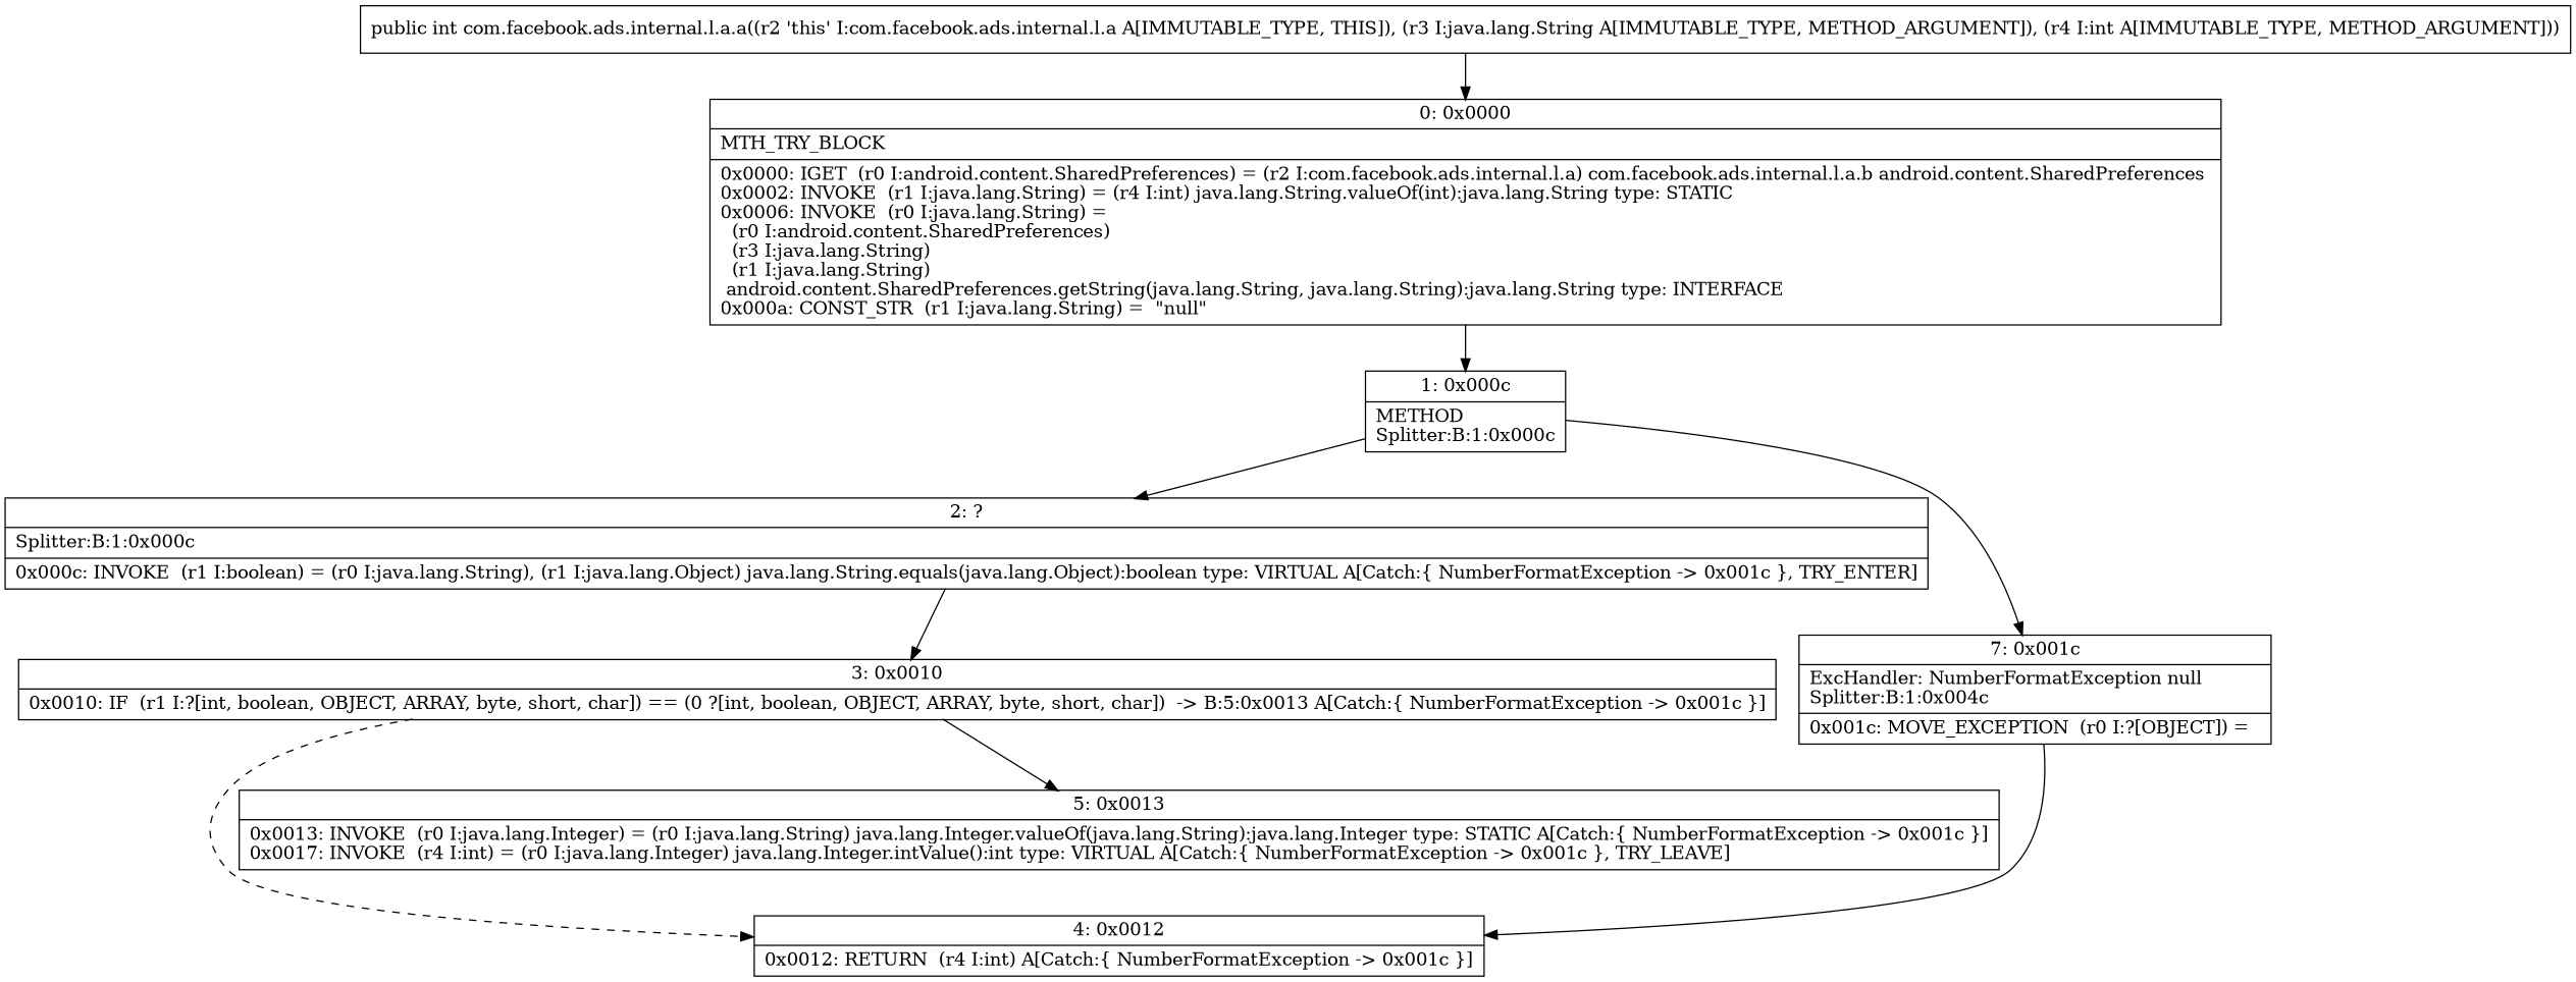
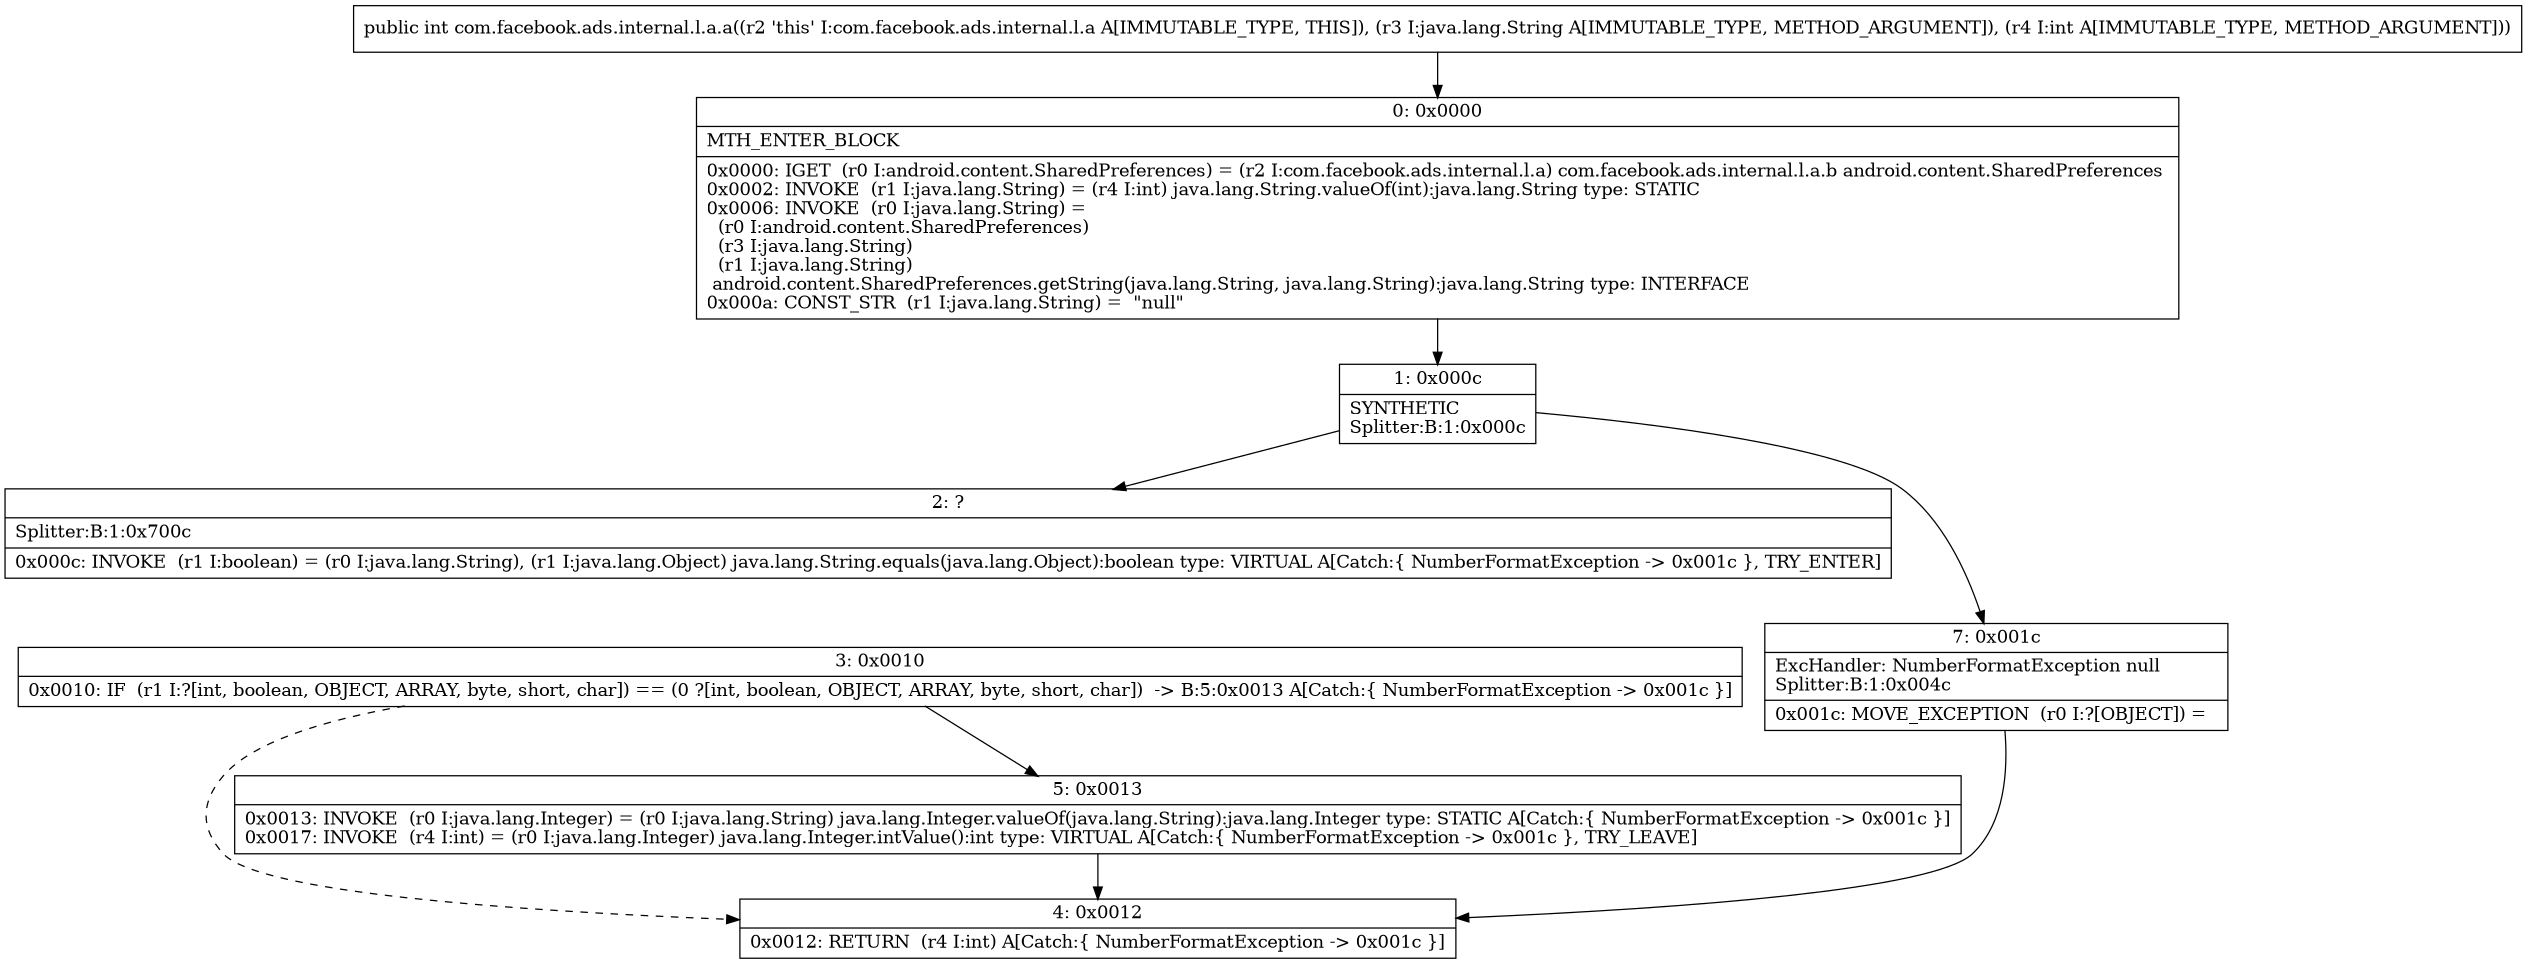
  digraph {
    node [shape=record]
-   n1 [label="{0\:\ 0x0000|MTH_TRY_BLOCK\l|0x0000: IGET  (r0 I:android.content.SharedPreferences) = (r2 I:com.facebook.ads.internal.l.a) com.facebook.ads.internal.l.a.b android.content.SharedPreferences \l0x0002: INVOKE  (r1 I:java.lang.String) = (r4 I:int) java.lang.String.valueOf(int):java.lang.String type: STATIC \l0x0006: INVOKE  (r0 I:java.lang.String) = \l  (r0 I:android.content.SharedPreferences)\l  (r3 I:java.lang.String)\l  (r1 I:java.lang.String)\l android.content.SharedPreferences.getString(java.lang.String, java.lang.String):java.lang.String type: INTERFACE \l0x000a: CONST_STR  (r1 I:java.lang.String) =  \"null\" \l}"]
-   n2 [label="{1\:\ 0x000c|METHOD\lSplitter:B:1:0x000c\l}"]
-   n3 [label="{2\:\ ?|Splitter:B:1:0x000c\l|0x000c: INVOKE  (r1 I:boolean) = (r0 I:java.lang.String), (r1 I:java.lang.Object) java.lang.String.equals(java.lang.Object):boolean type: VIRTUAL A[Catch:\{ NumberFormatException \-\> 0x001c \}, TRY_ENTER]\l}"]
+   n1 [label="{0\:\ 0x0000|MTH_ENTER_BLOCK\l|0x0000: IGET  (r0 I:android.content.SharedPreferences) = (r2 I:com.facebook.ads.internal.l.a) com.facebook.ads.internal.l.a.b android.content.SharedPreferences \l0x0002: INVOKE  (r1 I:java.lang.String) = (r4 I:int) java.lang.String.valueOf(int):java.lang.String type: STATIC \l0x0006: INVOKE  (r0 I:java.lang.String) = \l  (r0 I:android.content.SharedPreferences)\l  (r3 I:java.lang.String)\l  (r1 I:java.lang.String)\l android.content.SharedPreferences.getString(java.lang.String, java.lang.String):java.lang.String type: INTERFACE \l0x000a: CONST_STR  (r1 I:java.lang.String) =  \"null\" \l}"]
+   n2 [label="{1\:\ 0x000c|SYNTHETIC\lSplitter:B:1:0x000c\l}"]
+   n3 [label="{2\:\ ?|Splitter:B:1:0x700c\l|0x000c: INVOKE  (r1 I:boolean) = (r0 I:java.lang.String), (r1 I:java.lang.Object) java.lang.String.equals(java.lang.Object):boolean type: VIRTUAL A[Catch:\{ NumberFormatException \-\> 0x001c \}, TRY_ENTER]\l}"]
    n4 [label="{7\:\ 0x001c|ExcHandler: NumberFormatException null\lSplitter:B:1:0x004c\l|0x001c: MOVE_EXCEPTION  (r0 I:?[OBJECT]) =  \l}"]
    n5 [label="{3\:\ 0x0010|0x0010: IF  (r1 I:?[int, boolean, OBJECT, ARRAY, byte, short, char]) == (0 ?[int, boolean, OBJECT, ARRAY, byte, short, char])  \-\> B:5:0x0013 A[Catch:\{ NumberFormatException \-\> 0x001c \}]\l}"]
    n6 [label="{4\:\ 0x0012|0x0012: RETURN  (r4 I:int) A[Catch:\{ NumberFormatException \-\> 0x001c \}]\l}"]
    n7 [label="{5\:\ 0x0013|0x0013: INVOKE  (r0 I:java.lang.Integer) = (r0 I:java.lang.String) java.lang.Integer.valueOf(java.lang.String):java.lang.Integer type: STATIC A[Catch:\{ NumberFormatException \-\> 0x001c \}]\l0x0017: INVOKE  (r4 I:int) = (r0 I:java.lang.Integer) java.lang.Integer.intValue():int type: VIRTUAL A[Catch:\{ NumberFormatException \-\> 0x001c \}, TRY_LEAVE]\l}"]
    n8 [label="{public int com.facebook.ads.internal.l.a.a((r2 'this' I:com.facebook.ads.internal.l.a A[IMMUTABLE_TYPE, THIS]), (r3 I:java.lang.String A[IMMUTABLE_TYPE, METHOD_ARGUMENT]), (r4 I:int A[IMMUTABLE_TYPE, METHOD_ARGUMENT])) }"]
    n1 -> n2
    n2 -> n3
    n2 -> n4
-   n3 -> n5
    n4 -> n6
    n5 -> n6 [style=dashed]
    n5 -> n7
+   n7 -> n6
    n8 -> n1
  }
